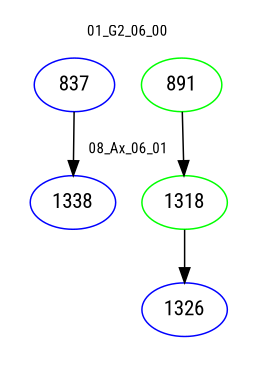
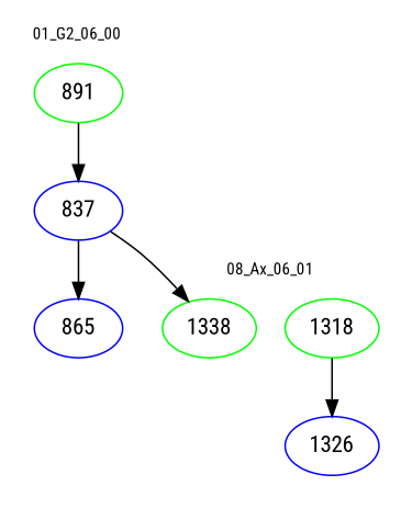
  digraph {
    fontname="Roboto Condensed"
    node [color=blue fontname="Roboto Condensed"]
    edge [color=black fontname="Roboto Condensed"]
    n1 [color=green label=1318]
    n2 [label=1326]
-   n3 [label=1338]
+   n3 [color=green label=1338]
    n4 [color=green label=891]
    n5 [label=837]
+   n6 [label=865]
    subgraph cluster_1 {
      color=white
      fontsize=10
      label="08_Ax_06_01"
      n1
      n2
      n3
    }
    subgraph cluster_2 {
      color=white
      fontsize=10
      label="01_G2_06_00"
      n4
      n5
+     n6
    }
    n1 -> n2
-   n4 -> n1
+   n4 -> n5
    n5 -> n3
+   n5 -> n6
  }
